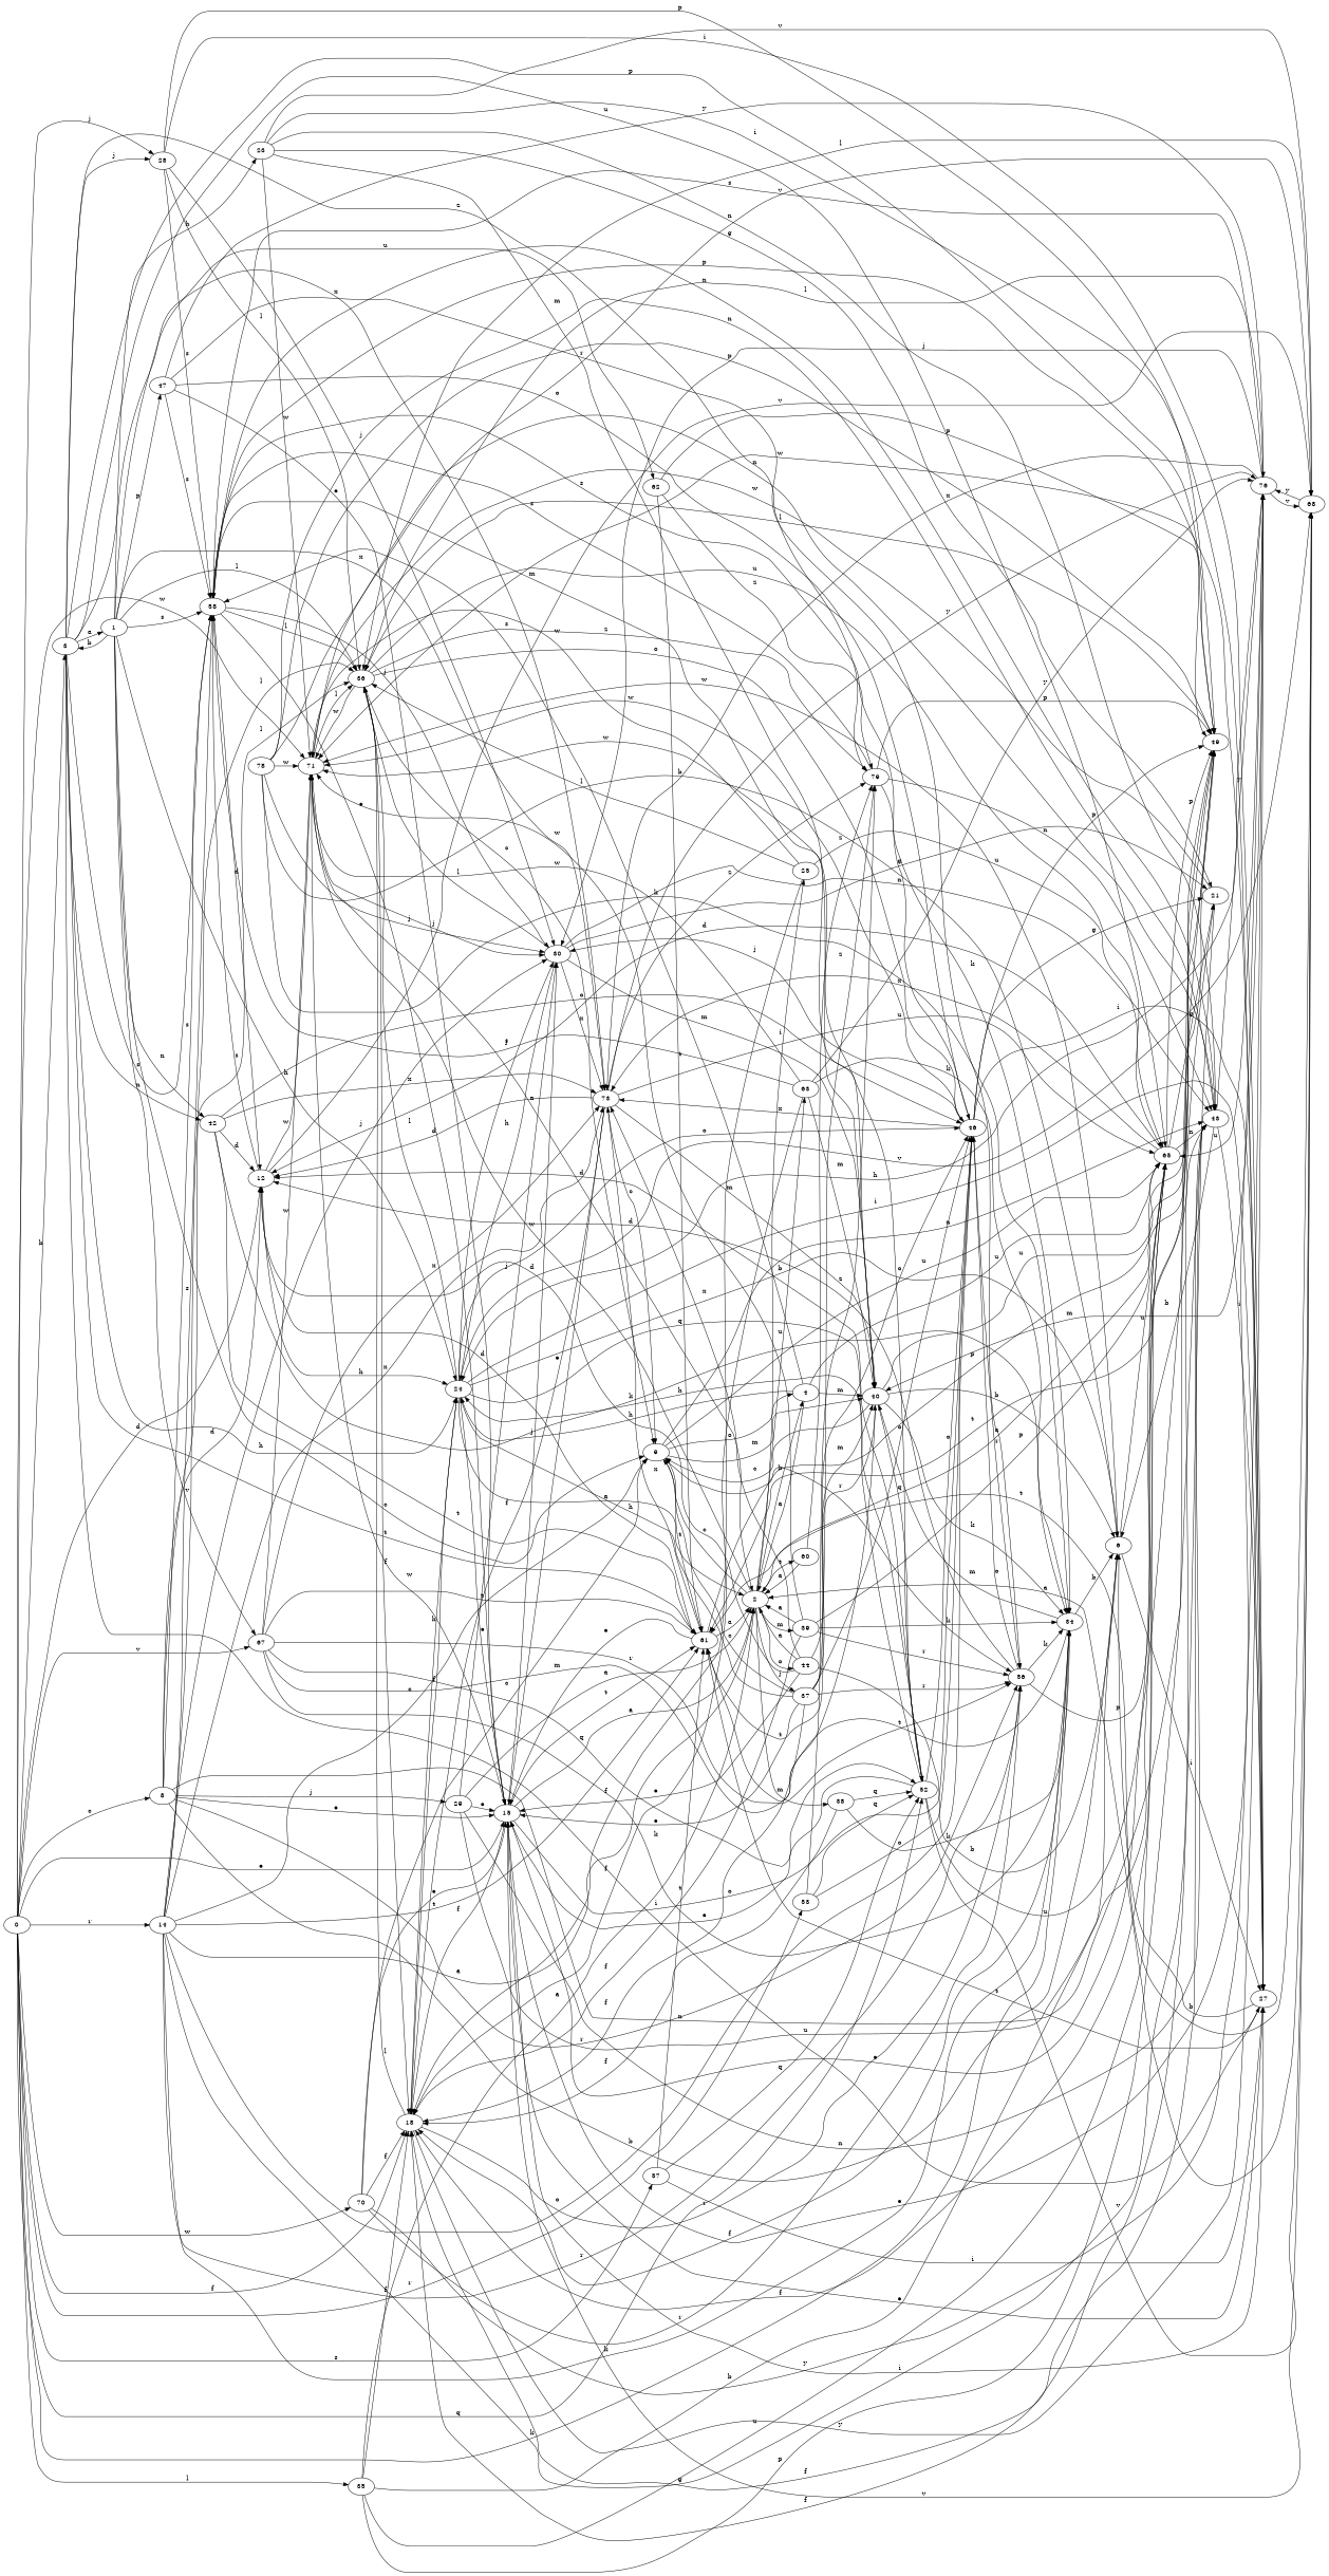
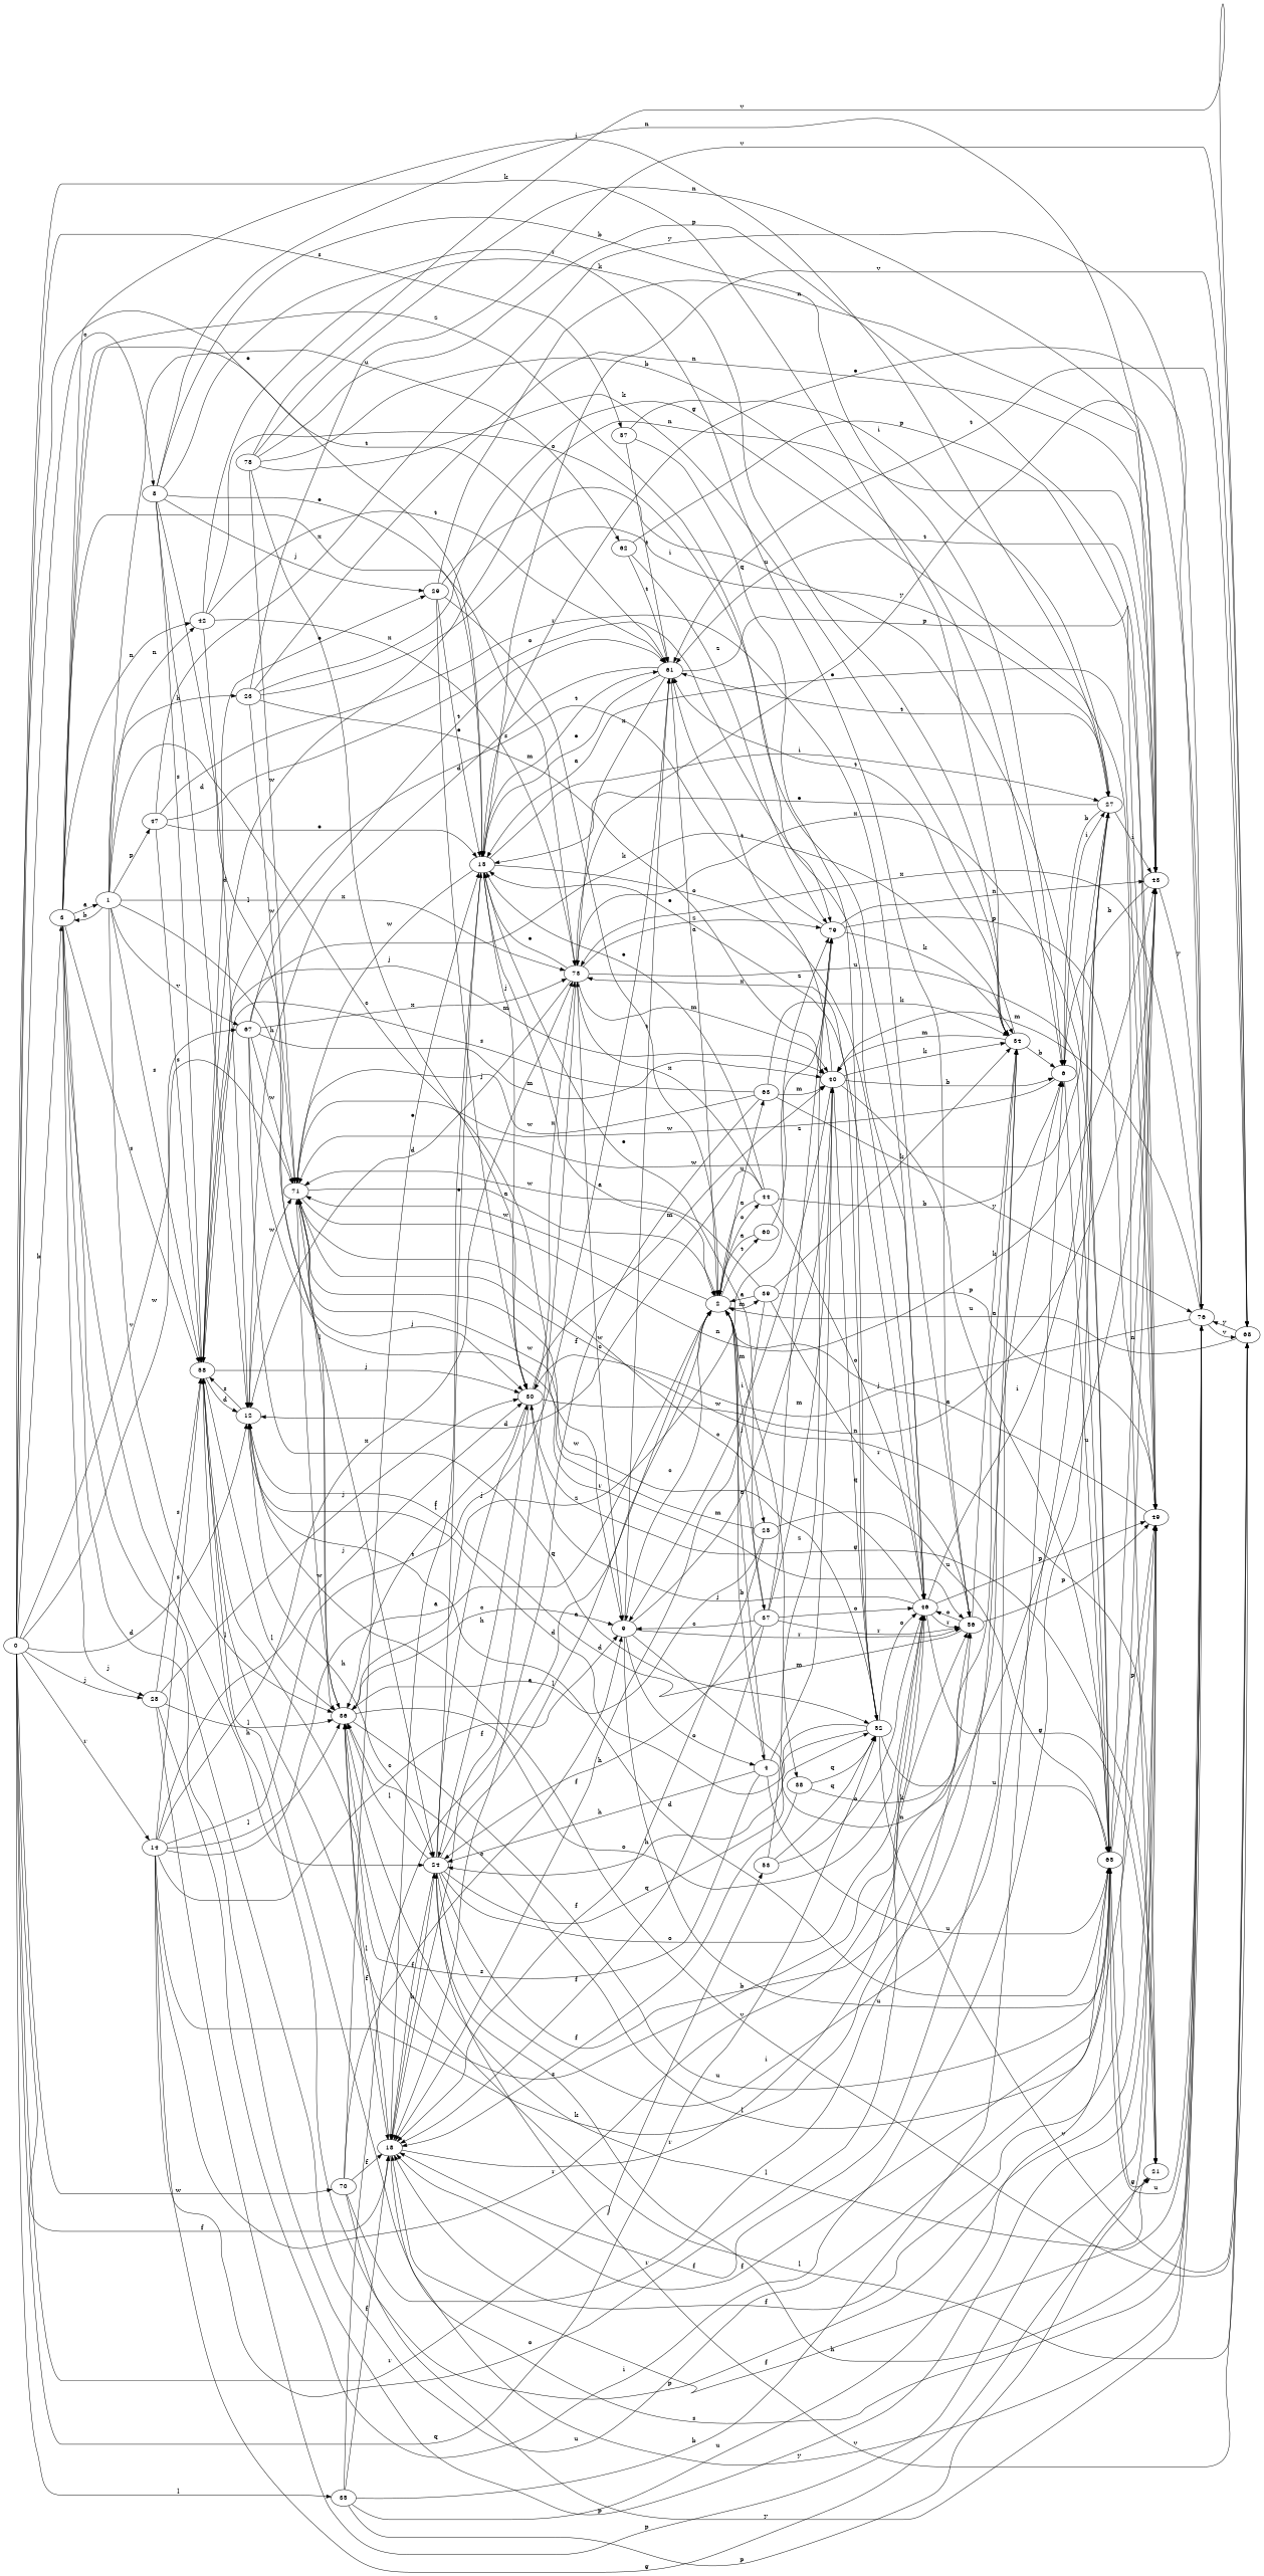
  strict digraph {
    rankdir=LR
    0
    3
    8
    12
    15
    18
    28
    34
    35
    52
    53
    n12 [label=14]
    57
    67
    70
    71
    1
    24
    42
    58
    73
    27
    49
    61
    65
    79
    36
    6
    29
    43
    56
    68
    2
    46
    30
    76
    40
    9
    21
    78
    23
    47
    62
    4
    25
    37
    38
    39
    44
    60
    63
    0 -> 3 [label=b]
    0 -> 8 [label=c]
    0 -> 12 [label=d]
    0 -> 15 [label=e]
    0 -> 18 [label=f]
    0 -> 28 [label=j]
    0 -> 34 [label=k]
    0 -> 35 [label=l]
    0 -> 52 [label=q]
    0 -> 53 [label=r]
    0 -> n12 [label=r]
    0 -> 57 [label=s]
    0 -> 67 [label=v]
    0 -> 70 [label=w]
    0 -> 71 [label=w]
    3 -> 28 [label=j]
    3 -> 1 [label=a]
    3 -> 24 [label=h]
    3 -> 42 [label=n]
    3 -> 58 [label=s]
    3 -> 73 [label=x]
    3 -> 27 [label=i]
    3 -> 49 [label=p]
    3 -> 61 [label=t]
    3 -> 65 [label=u]
    3 -> 79 [label=z]
    8 -> 12 [label=d]
    8 -> 15 [label=e]
    8 -> 58 [label=s]
    8 -> 36 [label=l]
    8 -> 6 [label=b]
    8 -> 29 [label=j]
    8 -> 43 [label=n]
    8 -> 56 [label=r]
    12 -> 71 [label=w]
    12 -> 24 [label=h]
    12 -> 58 [label=s]
    12 -> 68 [label=v]
    15 -> 18 [label=f]
    15 -> 71 [label=w]
    15 -> 27 [label=i]
    15 -> 61 [label=t]
    15 -> 68 [label=v]
    15 -> 2 [label=a]
    15 -> 46 [label=o]
    15 -> 30 [label=j]
    18 -> 24 [label=h]
    18 -> 36 [label=l]
    18 -> 56 [label=r]
    18 -> 76 [label=y]
    28 -> 58 [label=s]
    28 -> 27 [label=i]
    28 -> 49 [label=p]
    28 -> 36 [label=l]
    28 -> 30 [label=j]
    34 -> 18 [label=f]
    34 -> 61 [label=t]
    34 -> 6 [label=b]
    34 -> 40 [label=m]
    35 -> 18 [label=f]
    35 -> 49 [label=p]
    35 -> 65 [label=u]
    35 -> 6 [label=b]
    35 -> 2 [label=a]
    52 -> 12 [label=d]
    52 -> 15 [label=e]
    52 -> 71 [label=w]
    52 -> 24 [label=h]
    52 -> 65 [label=u]
    52 -> 68 [label=v]
    52 -> 46 [label=o]
    53 -> 52 [label=q]
    53 -> 79 [label=z]
    53 -> 46 [label=o]
    n12 -> 34 [label=k]
    n12 -> 58 [label=s]
    n12 -> 73 [label=x]
    n12 -> 61 [label=t]
    n12 -> 36 [label=l]
    n12 -> 56 [label=r]
    n12 -> 2 [label=a]
    n12 -> 46 [label=o]
    n12 -> 30 [label=j]
    n12 -> 9 [label=c]
    n12 -> 21 [label=g]
    57 -> 52 [label=q]
    57 -> 27 [label=i]
    57 -> 61 [label=t]
    67 -> 34 [label=k]
    67 -> 52 [label=q]
    67 -> 71 [label=w]
    67 -> 73 [label=x]
    67 -> 61 [label=t]
    67 -> 56 [label=r]
    67 -> 40 [label=m]
    70 -> 15 [label=e]
    70 -> 18 [label=f]
    70 -> 56 [label=r]
    70 -> 76 [label=y]
    70 -> 9 [label=c]
    71 -> 36 [label=l]
    71 -> 43 [label=n]
    71 -> 2 [label=a]
    71 -> 30 [label=j]
    1 -> 3 [label=b]
    1 -> 67 [label=v]
    1 -> 24 [label=h]
    1 -> 42 [label=n]
    1 -> 58 [label=s]
    1 -> 73 [label=x]
    1 -> 36 [label=l]
    1 -> 9 [label=c]
    1 -> 23 [label=h]
    1 -> 47 [label=p]
    1 -> 62 [label=u]
    24 -> 15 [label=e]
    24 -> 18 [label=f]
    24 -> 52 [label=q]
    24 -> 27 [label=i]
    24 -> 36 [label=l]
    24 -> 6 [label=b]
    24 -> 68 [label=v]
    24 -> 2 [label=a]
    24 -> 46 [label=o]
    24 -> 30 [label=j]
    42 -> 12 [label=d]
    42 -> 34 [label=k]
    42 -> 73 [label=x]
    42 -> 61 [label=t]
    42 -> 46 [label=o]
    58 -> 12 [label=d]
-   58 -> 15 [label=e]
+   58 -> 29 [label=e]
    58 -> 49 [label=p]
    58 -> 36 [label=l]
    58 -> 43 [label=n]
    58 -> 30 [label=j]
    58 -> 40 [label=m]
    73 -> 12 [label=d]
    73 -> 15 [label=e]
    73 -> 18 [label=f]
    73 -> 65 [label=u]
    73 -> 79 [label=z]
    73 -> 76 [label=y]
    73 -> 40 [label=m]
    73 -> 9 [label=c]
    27 -> 15 [label=e]
    27 -> 71 [label=w]
    27 -> 61 [label=t]
    27 -> 6 [label=b]
    49 -> 15 [label=e]
    49 -> 36 [label=l]
    49 -> 2 [label=a]
    61 -> 12 [label=d]
    61 -> 15 [label=e]
    61 -> 73 [label=x]
    61 -> 49 [label=p]
    61 -> 2 [label=a]
    65 -> 12 [label=d]
    65 -> 18 [label=f]
    65 -> 73 [label=x]
    65 -> 49 [label=p]
    65 -> 43 [label=n]
    65 -> 21 [label=g]
    79 -> 34 [label=k]
    79 -> 58 [label=s]
    79 -> 49 [label=p]
    79 -> 43 [label=n]
    36 -> 18 [label=f]
    36 -> 71 [label=w]
    36 -> 65 [label=u]
    36 -> 79 [label=z]
    36 -> 46 [label=o]
    36 -> 9 [label=c]
    6 -> 71 [label=w]
    6 -> 27 [label=i]
    6 -> 65 [label=u]
    29 -> 15 [label=e]
    29 -> 65 [label=u]
    29 -> 43 [label=n]
    29 -> 2 [label=a]
    29 -> 30 [label=j]
    43 -> 18 [label=f]
-   43 -> 27 [label=i]
+   27 -> 43 [label=i]
    43 -> 61 [label=t]
    43 -> 6 [label=b]
    43 -> 76 [label=y]
    56 -> 12 [label=d]
    56 -> 34 [label=k]
    56 -> 49 [label=p]
    56 -> 46 [label=o]
    68 -> 61 [label=t]
    68 -> 36 [label=l]
    68 -> 2 [label=a]
    68 -> 76 [label=y]
    2 -> 71 [label=w]
    2 -> 9 [label=c]
    2 -> 4 [label=b]
    2 -> 25 [label=i]
    2 -> 37 [label=j]
    2 -> 38 [label=m]
    2 -> 39 [label=m]
    2 -> 44 [label=o]
    2 -> 60 [label=t]
    2 -> 63 [label=u]
    46 -> 71 [label=w]
    46 -> 58 [label=s]
    46 -> 73 [label=x]
    46 -> 27 [label=i]
    46 -> 49 [label=p]
    46 -> 56 [label=r]
    46 -> 30 [label=j]
    46 -> 21 [label=g]
    30 -> 24 [label=h]
    30 -> 73 [label=x]
    30 -> 36 [label=l]
    30 -> 43 [label=n]
    30 -> 40 [label=m]
    30 -> 21 [label=g]
    76 -> 15 [label=e]
    76 -> 24 [label=h]
    76 -> 58 [label=s]
    76 -> 73 [label=x]
    76 -> 65 [label=u]
    76 -> 36 [label=l]
    76 -> 68 [label=v]
    76 -> 30 [label=j]
    76 -> 40 [label=m]
    40 -> 34 [label=k]
    40 -> 52 [label=q]
    40 -> 61 [label=t]
    40 -> 65 [label=u]
    40 -> 6 [label=b]
    40 -> 9 [label=c]
    9 -> 61 [label=t]
    9 -> 65 [label=u]
    9 -> 43 [label=n]
    9 -> 56 [label=r]
    9 -> 40 [label=m]
    9 -> 4 [label=o]
    21 -> 18 [label=f]
    21 -> 71 [label=w]
    78 -> 34 [label=k]
    78 -> 71 [label=w]
    78 -> 49 [label=p]
    78 -> 6 [label=b]
    78 -> 43 [label=n]
    78 -> 68 [label=v]
    78 -> 30 [label=j]
    23 -> 71 [label=w]
    23 -> 27 [label=i]
    23 -> 43 [label=n]
    23 -> 68 [label=v]
    23 -> 40 [label=m]
    23 -> 21 [label=g]
    47 -> 15 [label=e]
    47 -> 58 [label=s]
    47 -> 56 [label=r]
    47 -> 46 [label=o]
    47 -> 76 [label=y]
    62 -> 49 [label=p]
    62 -> 61 [label=t]
    62 -> 79 [label=z]
    4 -> 24 [label=h]
    4 -> 58 [label=s]
    4 -> 65 [label=u]
    4 -> 2 [label=a]
    4 -> 40 [label=m]
    25 -> 18 [label=f]
    25 -> 71 [label=w]
    25 -> 65 [label=u]
    25 -> 36 [label=l]
    37 -> 15 [label=e]
    37 -> 18 [label=f]
    37 -> 24 [label=h]
    37 -> 79 [label=z]
    37 -> 56 [label=r]
    37 -> 46 [label=o]
    37 -> 40 [label=m]
    37 -> 9 [label=c]
    38 -> 18 [label=f]
    38 -> 34 [label=k]
    38 -> 52 [label=q]
    39 -> 18 [label=f]
    39 -> 34 [label=k]
    39 -> 71 [label=w]
    39 -> 49 [label=p]
    39 -> 56 [label=r]
    39 -> 2 [label=a]
    44 -> 12 [label=d]
    44 -> 15 [label=e]
    44 -> 73 [label=x]
    44 -> 6 [label=b]
    44 -> 2 [label=a]
    44 -> 46 [label=o]
    60 -> 79 [label=z]
    60 -> 2 [label=a]
    63 -> 18 [label=f]
    63 -> 34 [label=k]
    63 -> 71 [label=w]
    63 -> 58 [label=s]
    63 -> 76 [label=y]
    63 -> 40 [label=m]
  }
